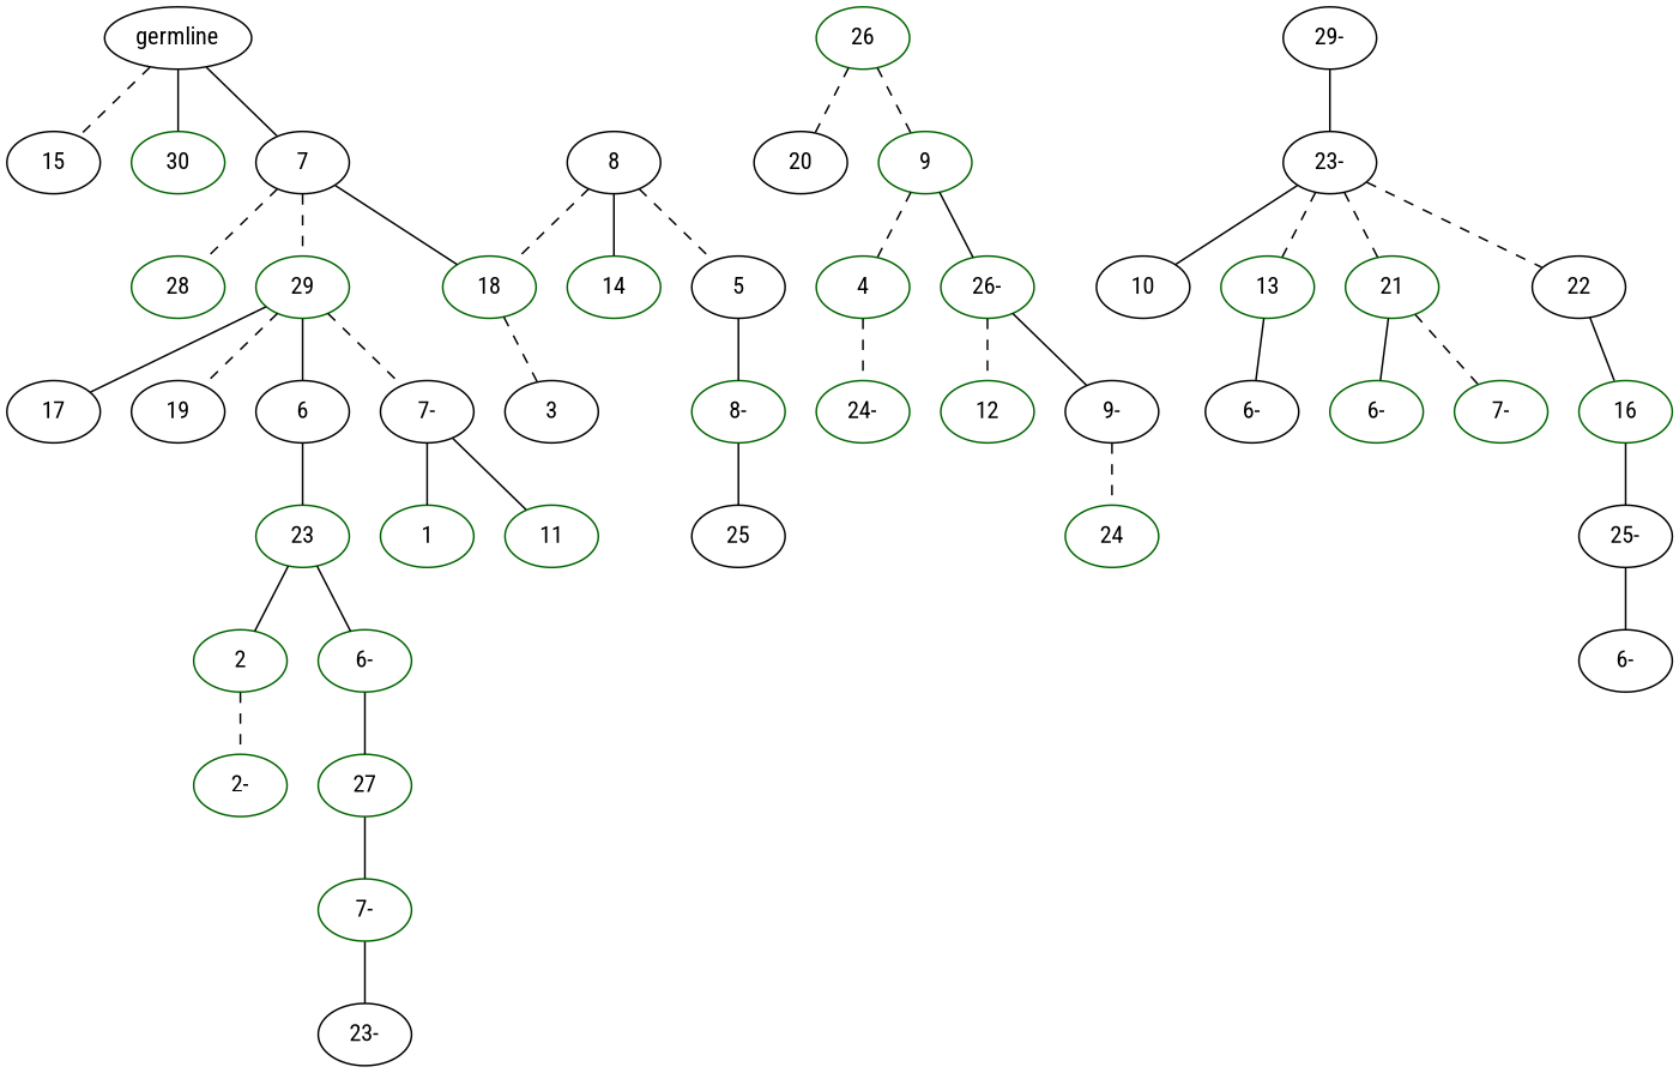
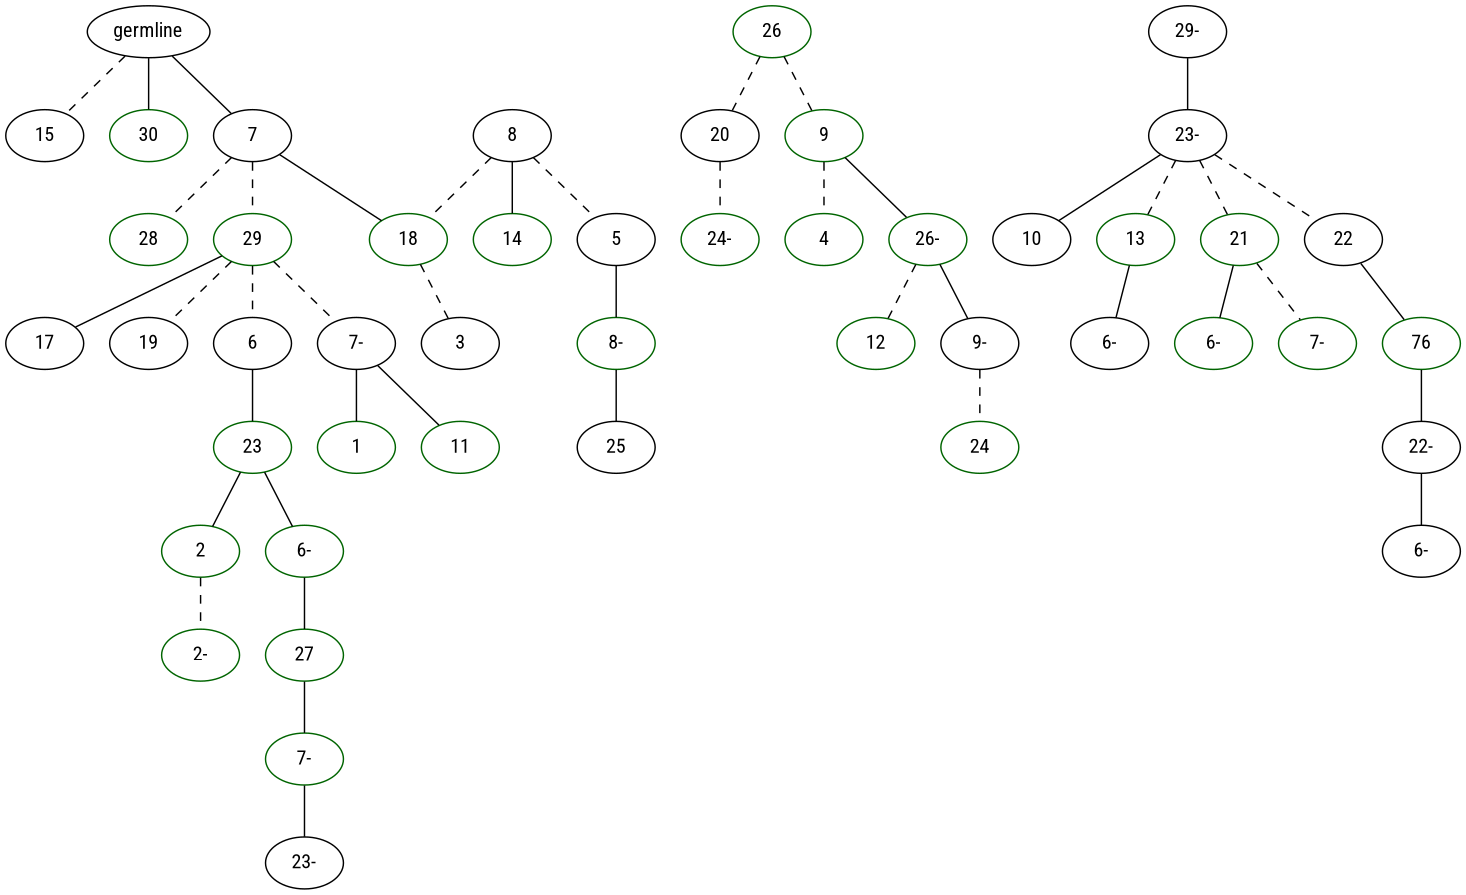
  graph {
    fontname="Roboto Condensed"
    node [color=darkgreen fontname="Roboto Condensed"]
    edge [fontname="Roboto Condensed" style=solid]
    n1 [color=black label=germline]
    n2 [color=black label=15]
    n3 [label=30]
    n4 [color=black label=7]
    n5 [label=26]
    n6 [color=black label=20]
    n7 [label=9]
    n8 [label=28]
    n9 [label=29]
    n10 [label=18]
    n11 [label=4]
    n12 [label="26-"]
    n13 [label="24-"]
    n14 [label=12]
    n15 [color=black label="9-"]
    n16 [label=24]
    n17 [color=black label=17]
    n18 [color=black label=19]
    n19 [color=black label=6]
    n20 [color=black label="7-"]
    n21 [color=black label=8]
    n22 [label=14]
    n23 [color=black label=5]
    n24 [label=23]
    n25 [label=1]
    n26 [label=11]
    n27 [label=2]
    n28 [label="6-"]
    n29 [label="2-"]
    n30 [color=black label="29-"]
    n31 [color=black label="23-"]
    n32 [label=27]
    n33 [color=black label=10]
    n34 [label=13]
    n35 [label=21]
    n36 [color=black label=22]
    n37 [color=black label="6-"]
    n38 [label="6-"]
    n39 [label="7-"]
-   n40 [label=16]
-   n41 [color=black label="25-"]
+   n40 [label=76]
+   n41 [color=black label="22-"]
    n42 [color=black label="6-"]
    n43 [label="7-"]
    n44 [color=black label="23-"]
    n45 [color=black label=3]
    n46 [label="8-"]
    n47 [color=black label=25]
    n1 -- n2 [style=dashed]
    n1 -- n3
    n1 -- n4
    n4 -- n8 [style=dashed]
    n4 -- n9 [style=dashed]
    n4 -- n10
    n5 -- n6 [style=dashed]
    n5 -- n7 [style=dashed]
    n7 -- n11 [style=dashed]
    n7 -- n12
    n9 -- n17
    n9 -- n18 [style=dashed]
-   n9 -- n19
+   n9 -- n19 [style=dashed]
    n9 -- n20 [style=dashed]
    n10 -- n45 [style=dashed]
-   n11 -- n13 [style=dashed]
+   n6 -- n13 [style=dashed]
    n12 -- n14 [style=dashed]
    n12 -- n15
    n15 -- n16 [style=dashed]
    n19 -- n24
    n20 -- n25
    n20 -- n26
    n21 -- n10 [style=dashed]
    n21 -- n22
    n21 -- n23 [style=dashed]
    n23 -- n46
    n24 -- n27
    n24 -- n28
    n27 -- n29 [style=dashed]
    n28 -- n32
    n30 -- n31
    n31 -- n33
    n31 -- n34 [style=dashed]
    n31 -- n35 [style=dashed]
    n31 -- n36 [style=dashed]
    n32 -- n43
    n34 -- n37
    n35 -- n38
    n35 -- n39 [style=dashed]
    n36 -- n40
    n40 -- n41
    n41 -- n42
    n43 -- n44
    n46 -- n47
  }
